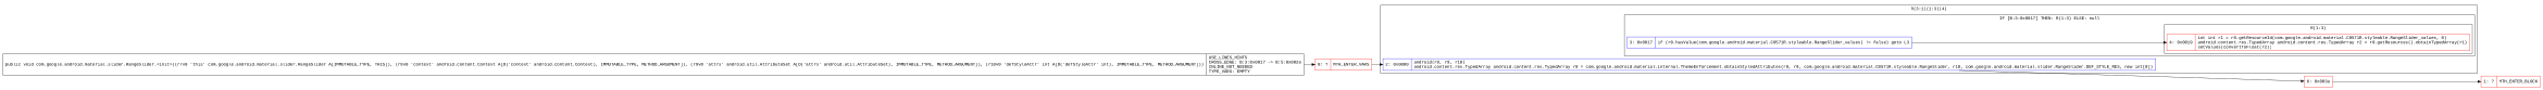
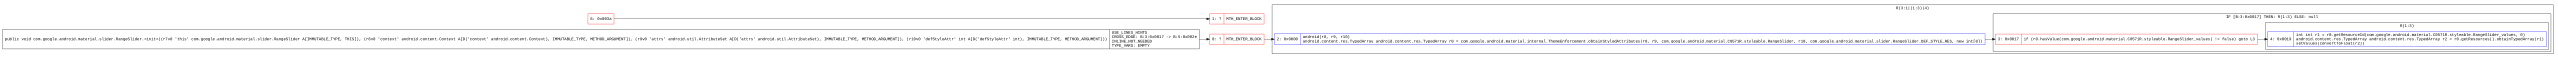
  digraph {
    fontname="Liberation Mono"
    rankdir=LR
    node [color=blue fontname="Liberation Mono" shape=record]
    edge [fontname="Liberation Mono"]
-   n1 [color=red label="{4\:\ 0x0019|int int r1 = r0.getResourceId(com.google.android.material.C0571R.styleable.RangeSlider_values, 0)\landroid.content.res.TypedArray android.content.res.TypedArray r2 = r0.getResources().obtainTypedArray(r1)\lsetValues(convertToFloat(r2))\l}"]
-   n2 [label="{3\:\ 0x0017|if (r0.hasValue(com.google.android.material.C0571R.styleable.RangeSlider_values) != false) goto L3\l}"]
+   n1 [label="{4\:\ 0x0019|int int r1 = r0.getResourceId(com.google.android.material.C0571R.styleable.RangeSlider_values, 0)\landroid.content.res.TypedArray android.content.res.TypedArray r2 = r0.getResources().obtainTypedArray(r1)\lsetValues(convertToFloat(r2))\l}"]
+   n2 [color=red label="{3\:\ 0x0017|if (r0.hasValue(com.google.android.material.C0571R.styleable.RangeSlider_values) != false) goto L3\l}"]
    n3 [label="{2\:\ 0x0000|android(r8, r9, r10)\landroid.content.res.TypedArray android.content.res.TypedArray r0 = com.google.android.material.internal.ThemeEnforcement.obtainStyledAttributes(r8, r9, com.google.android.material.C0571R.styleable.RangeSlider, r10, com.google.android.material.slider.RangeSlider.DEF_STYLE_RES, new int[0])\l}"]
    n4 [color=red label="{6\:\ 0x003a}"]
    n5 [color=red label="{1\:\ ?|MTH_ENTER_BLOCK\l}"]
-   n6 [color=red label="{0\:\ ?|MTH_ENTER_VARS\l}"]
+   n6 [color=red label="{0\:\ ?|MTH_ENTER_BLOCK\l}"]
    n7 [label="{public void com.google.android.material.slider.RangeSlider.\<init\>((r7v0 'this' com.google.android.material.slider.RangeSlider A[IMMUTABLE_TYPE, THIS]), (r8v0 'context' android.content.Context A[D('context' android.content.Context), IMMUTABLE_TYPE, METHOD_ARGUMENT]), (r9v0 'attrs' android.util.AttributeSet A[D('attrs' android.util.AttributeSet), IMMUTABLE_TYPE, METHOD_ARGUMENT]), (r10v0 'defStyleAttr' int A[D('defStyleAttr' int), IMMUTABLE_TYPE, METHOD_ARGUMENT]))  | USE_LINES_HINTS\lCROSS_EDGE: B:3:0x0017 \-\> B:5:0x002e\lINLINE_NOT_NEEDED\lTYPE_VARS: EMPTY\l}" color=""]
    subgraph cluster_1 {
      label="R(3:1|(1:3)|4)"
      n3
      subgraph cluster_2 {
        label="IF [B:3:0x0017] THEN: R(1:3) ELSE: null"
        n2
        subgraph cluster_3 {
          label="R(1:3)"
          n1
        }
      }
    }
    n2 -> n1
-   n3 -> n4
+   n3 -> n2
    n4 -> n5
    n6 -> n3
    n7 -> n6
  }
